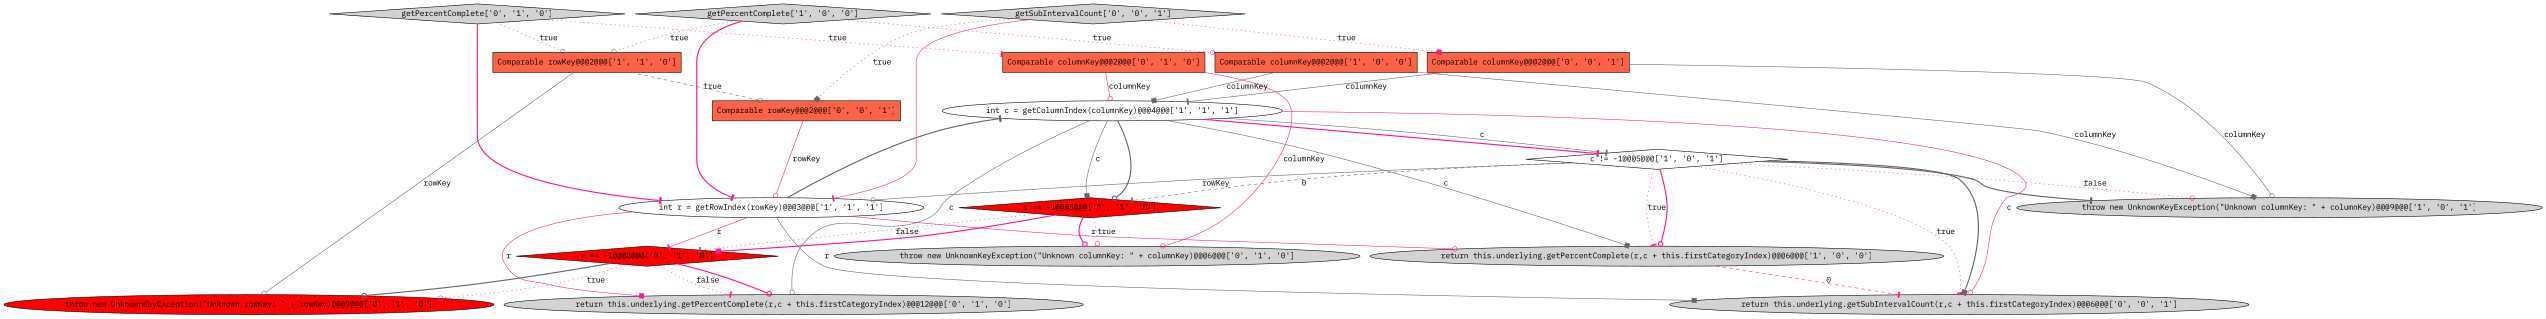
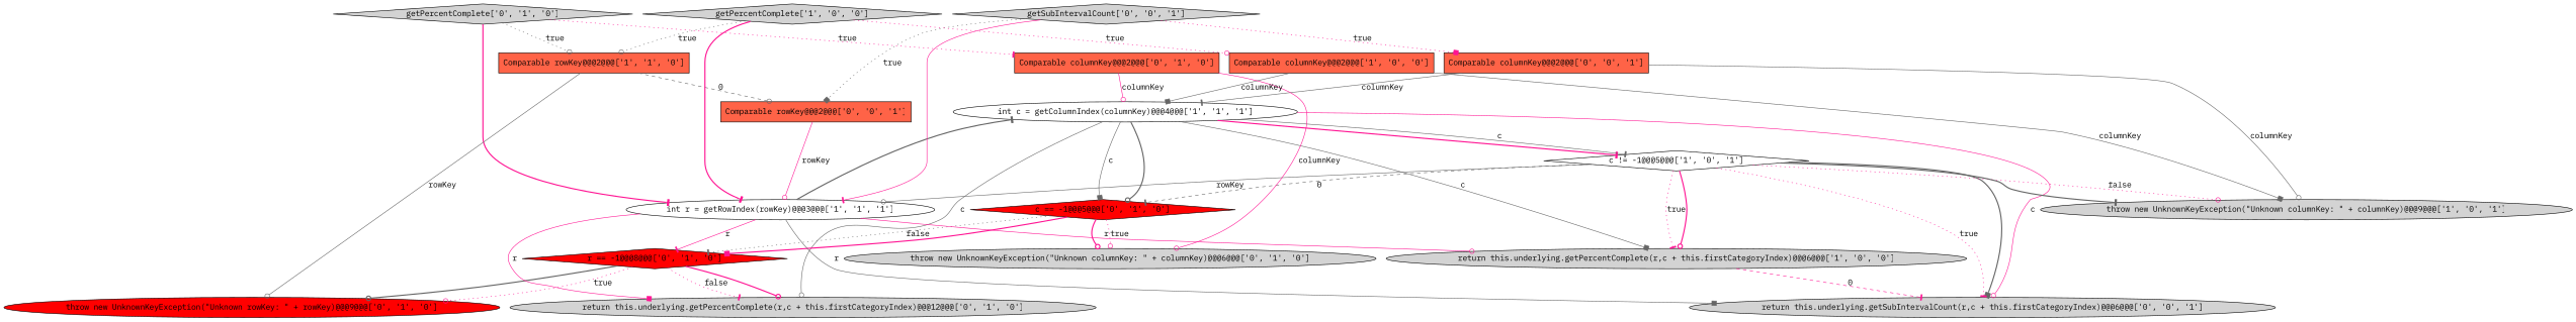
  digraph {
    fontname="IBM Plex Mono"
    node [fillcolor=lightgray fontname="IBM Plex Mono" shape=ellipse style=filled]
    edge [arrowhead=odot color=deeppink fontname="IBM Plex Mono" style=solid]
    n1 [fillcolor=white label="int c = getColumnIndex(columnKey)@@@4@@@['1', '1', '1']"]
    n2 [label="return this.underlying.getSubIntervalCount(r,c + this.firstCategoryIndex)@@@6@@@['0', '0', '1']"]
    n3 [label="return this.underlying.getPercentComplete(r,c + this.firstCategoryIndex)@@@6@@@['1', '0', '0']"]
    n4 [fillcolor=red label="c == -1@@@5@@@['0', '1', '0']" shape=diamond]
    n5 [fillcolor=white label="c != -1@@@5@@@['1', '0', '1']" shape=diamond]
    n6 [label="return this.underlying.getPercentComplete(r,c + this.firstCategoryIndex)@@@12@@@['0', '1', '0']"]
    n7 [fillcolor=red label="r == -1@@@8@@@['0', '1', '0']" shape=diamond]
    n8 [label="throw new UnknownKeyException(\"Unknown columnKey: \" + columnKey)@@@6@@@['0', '1', '0']"]
    n9 [label="throw new UnknownKeyException(\"Unknown columnKey: \" + columnKey)@@@9@@@['1', '0', '1']"]
    n10 [fillcolor=white label="int r = getRowIndex(rowKey)@@@3@@@['1', '1', '1']"]
    n11 [fillcolor=tomato label="Comparable columnKey@@@2@@@['0', '0', '1']" shape=box]
    n12 [label="getPercentComplete['0', '1', '0']" shape=diamond]
    n13 [fillcolor=tomato label="Comparable rowKey@@@2@@@['1', '1', '0']" shape=box]
    n14 [fillcolor=tomato label="Comparable columnKey@@@2@@@['0', '1', '0']" shape=box]
    n15 [fillcolor=red label="throw new UnknownKeyException(\"Unknown rowKey: \" + rowKey)@@@9@@@['0', '1', '0']"]
    n16 [fillcolor=tomato label="Comparable rowKey@@@2@@@['0', '0', '1']" shape=box]
    n17 [fillcolor=tomato label="Comparable columnKey@@@2@@@['1', '0', '0']" shape=box]
    n18 [label="getSubIntervalCount['0', '0', '1']" shape=diamond]
    n19 [label="getPercentComplete['1', '0', '0']" shape=diamond]
    n1 -> n2 [label=c]
    n1 -> n3 [arrowhead=box color=gray40 label=c]
    n1 -> n4 [arrowhead=box color=gray40 label=c]
    n1 -> n4 [color=gray40 style=bold]
    n1 -> n5 [arrowhead=tee style=bold]
    n1 -> n5 [arrowhead=tee color=gray40 label=c]
    n1 -> n6 [color=gray40 label=c]
    n3 -> n2 [arrowhead=tee label=0 style=dashed]
    n4 -> n7 [arrowhead=tee color=gray40 label=false style=dotted]
    n4 -> n7 [arrowhead=box style=bold]
    n4 -> n8 [label=true style=dotted]
    n4 -> n8 [style=bold]
    n5 -> n2 [arrowhead=box color=gray40 style=bold]
    n5 -> n2 [arrowhead=tee label=true style=dotted]
    n5 -> n3 [arrowhead=tee label=true style=dotted]
    n5 -> n3 [style=bold]
    n5 -> n4 [arrowhead=tee color=gray40 label=0 style=dashed]
    n5 -> n9 [label=false style=dotted]
    n5 -> n9 [arrowhead=tee color=gray40 style=bold]
    n5 -> n10 [color=gray40 label=rowKey]
    n7 -> n6 [style=bold]
    n7 -> n6 [arrowhead=tee label=false style=dotted]
    n7 -> n15 [label=true style=dotted]
    n7 -> n15 [color=gray40 style=bold]
    n10 -> n1 [arrowhead=tee color=gray40 style=bold]
    n10 -> n2 [arrowhead=box color=gray40 label=r]
    n10 -> n3 [label=r]
    n10 -> n6 [arrowhead=box label=r]
    n10 -> n7 [arrowhead=tee label=r]
    n11 -> n1 [arrowhead=tee color=gray40 label=columnKey]
    n11 -> n9 [color=gray40 label=columnKey]
    n12 -> n10 [arrowhead=tee style=bold]
    n12 -> n13 [color=gray40 label=true style=dotted]
    n12 -> n14 [arrowhead=tee label=true style=dotted]
    n13 -> n15 [color=gray40 label=rowKey]
-   n13 -> n16 [color=gray40 label=true style=dashed]
+   n13 -> n16 [color=gray40 label=0 style=dashed]
    n14 -> n1 [label=columnKey]
    n14 -> n8 [label=columnKey]
    n16 -> n10 [label=rowKey]
    n17 -> n1 [arrowhead=box color=gray40 label=columnKey]
    n17 -> n9 [arrowhead=box color=gray40 label=columnKey]
    n18 -> n10 [arrowhead=tee]
    n18 -> n11 [arrowhead=box label=true style=dotted]
    n18 -> n16 [arrowhead=box color=gray40 label=true style=dotted]
    n19 -> n10 [arrowhead=tee style=bold]
    n19 -> n13 [color=gray40 label=true style=dotted]
    n19 -> n17 [label=true style=dotted]
  }
